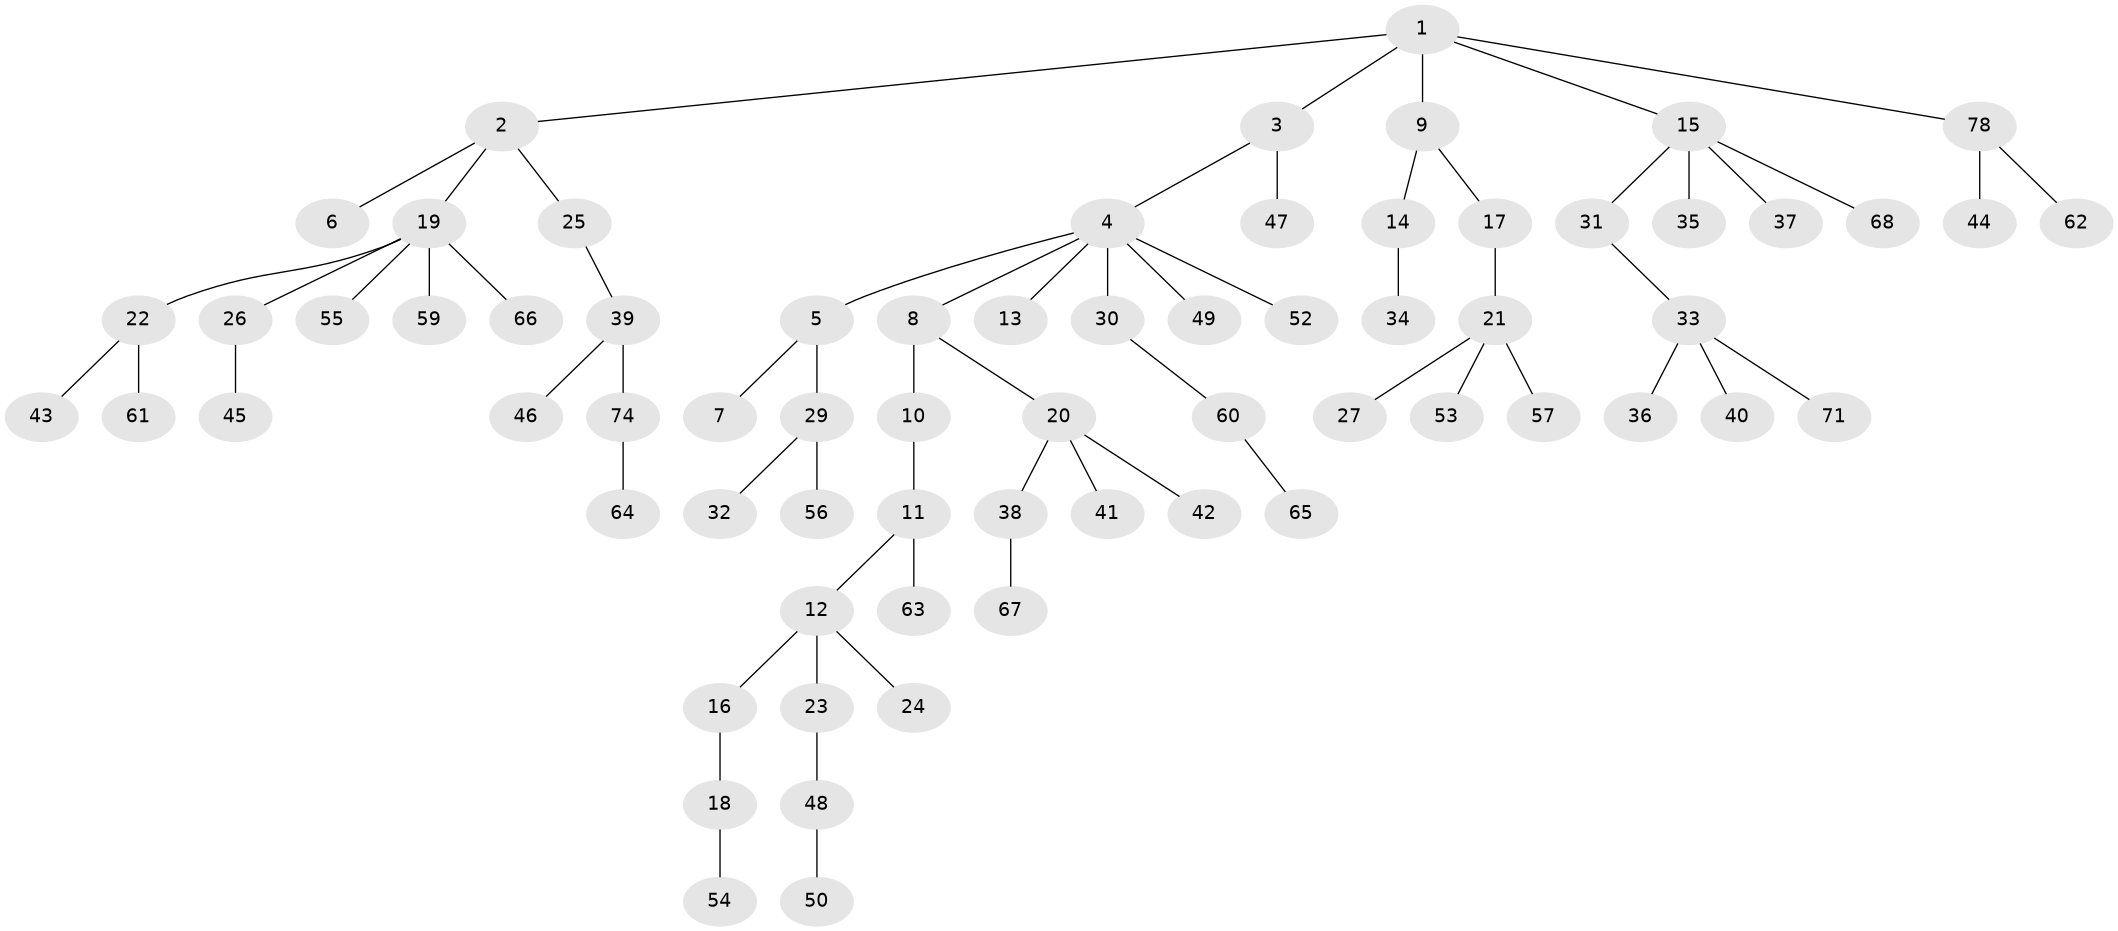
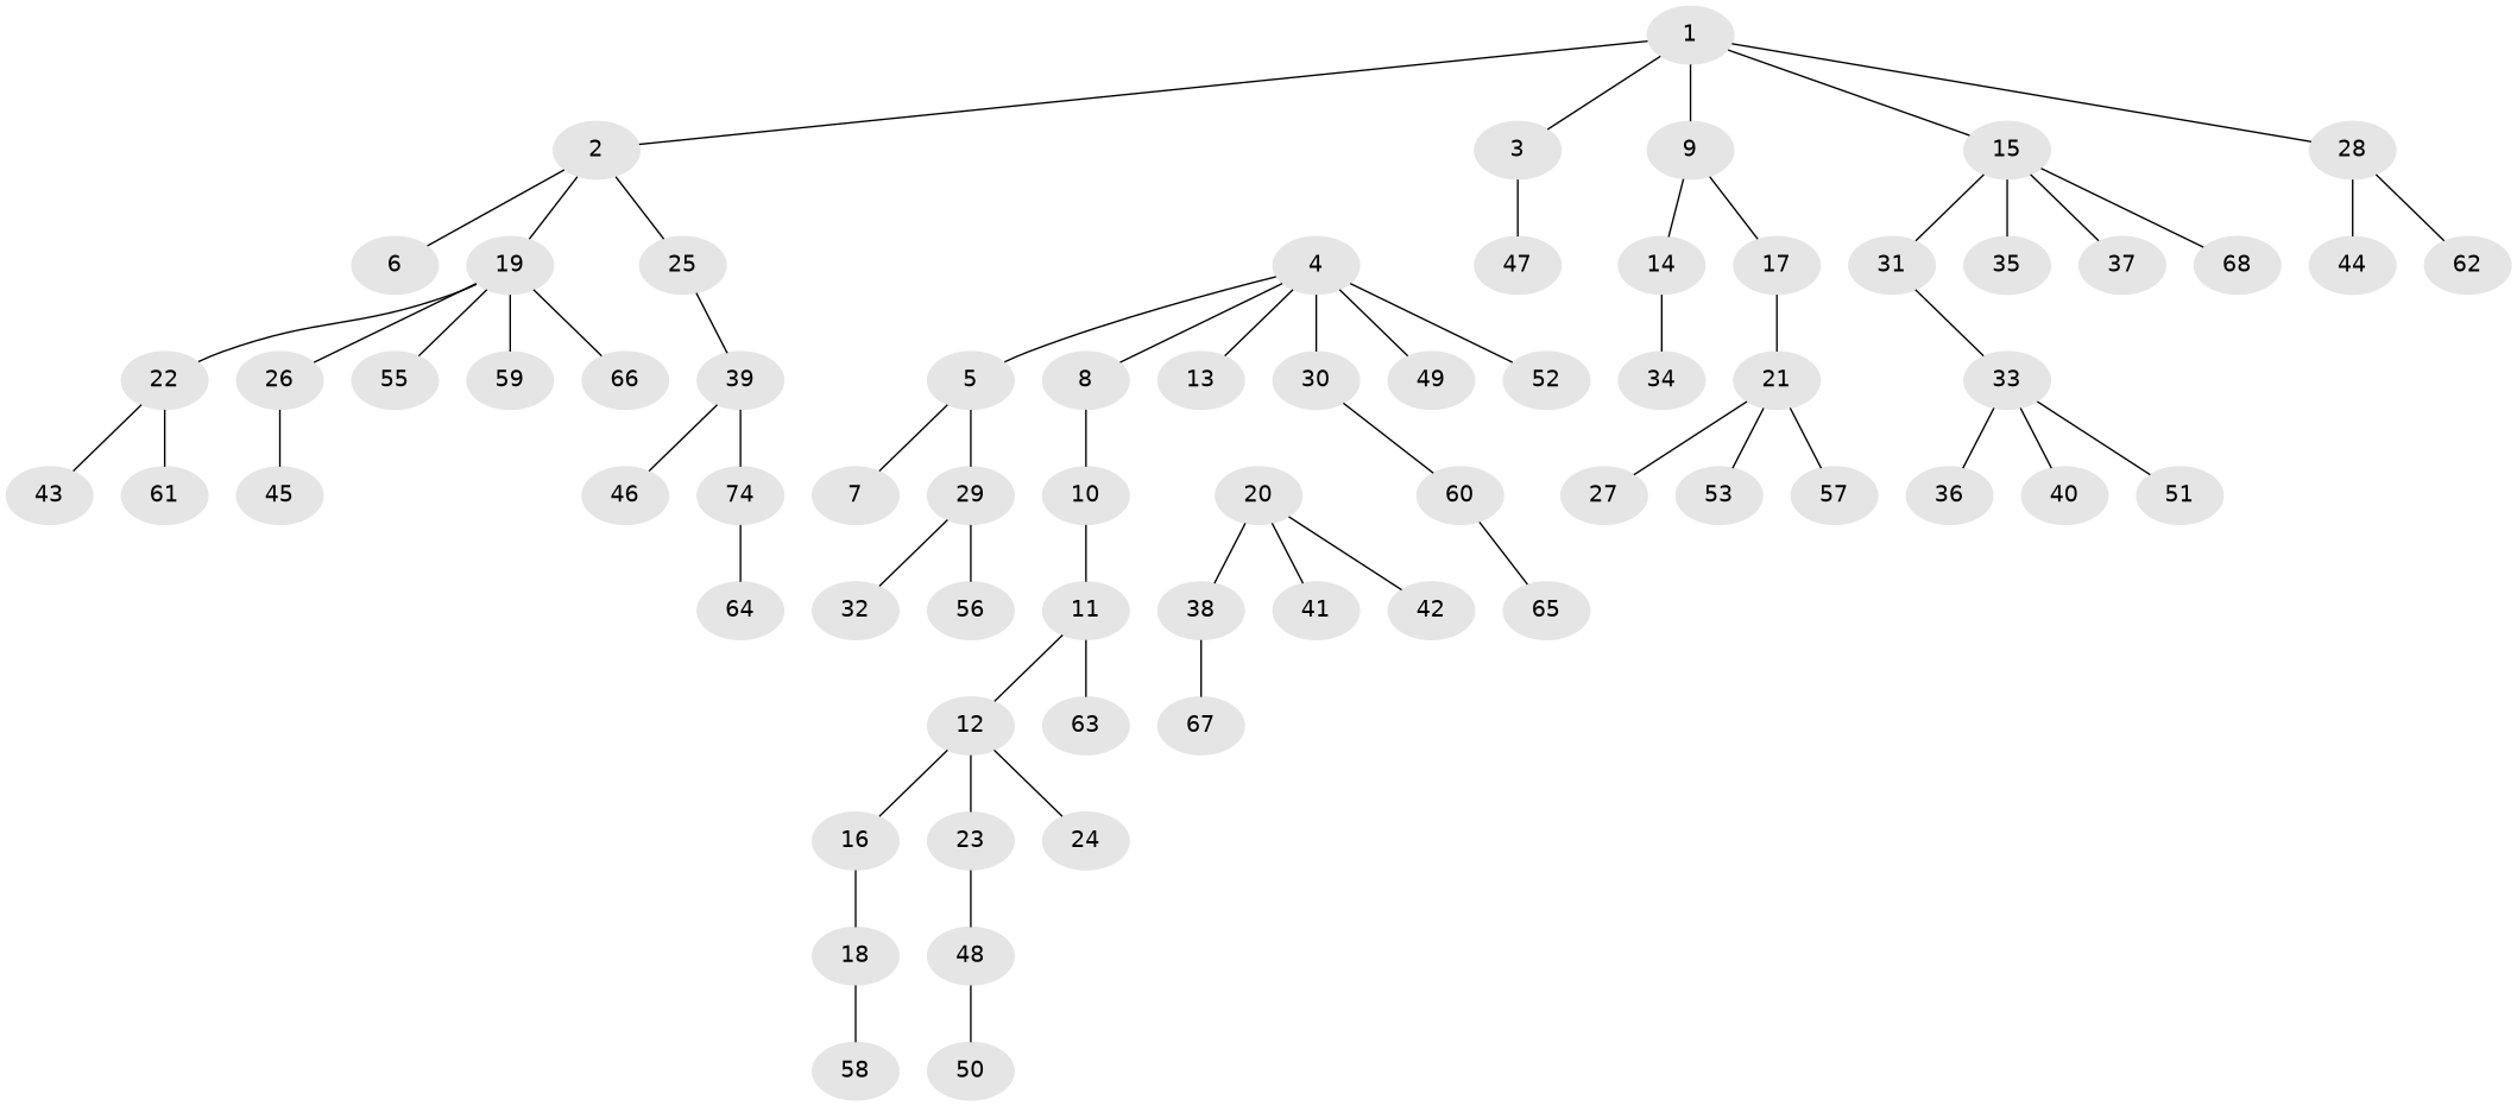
  graph {
    fontname="DejaVu Sans"
    node [color=gray90 fontname="DejaVu Sans" style=filled]
    edge [fontname="DejaVu Sans"]
    1
    2
    3
    9
    15
-   28 [label=78]
+   28
    6
    19
    25
    4
    47
    14
    17
    31
    35
    37
    68
    44
    62
    22
    26
    55
    59
    66
    39
    5
    8
    13
    30
    49
    52
    7
    29
    10
    20
    60
    32
    56
    11
    38
    41
    42
    34
    21
    12
    63
    16
    23
    24
    18
    48
    33
-   58 [label=54]
+   58
    27
    53
    57
    43
    61
    45
    67
    50
    46
    n63 [label=74]
    65
    36
    40
-   51 [label=71]
+   51
    64
    1 -- 2
    1 -- 3
    1 -- 9
    1 -- 15
    1 -- 28
    2 -- 6
    2 -- 19
    2 -- 25
-   3 -- 4
    3 -- 47
    9 -- 14
    9 -- 17
    15 -- 31
    15 -- 35
    15 -- 37
    15 -- 68
    28 -- 44
    28 -- 62
    19 -- 22
    19 -- 26
    19 -- 55
    19 -- 59
    19 -- 66
    25 -- 39
    4 -- 5
    4 -- 8
    4 -- 13
    4 -- 30
    4 -- 49
    4 -- 52
    14 -- 34
    17 -- 21
    31 -- 33
    22 -- 43
    22 -- 61
    26 -- 45
    39 -- 46
    39 -- n63
    5 -- 7
    5 -- 29
    8 -- 10
-   8 -- 20
    30 -- 60
    29 -- 32
    29 -- 56
    10 -- 11
    20 -- 38
    20 -- 41
    20 -- 42
    60 -- 65
    11 -- 12
    11 -- 63
    38 -- 67
    21 -- 27
    21 -- 53
    21 -- 57
    12 -- 16
    12 -- 23
    12 -- 24
    16 -- 18
    23 -- 48
    18 -- 58
    48 -- 50
    33 -- 36
    33 -- 40
    33 -- 51
    n63 -- 64
  }
